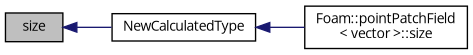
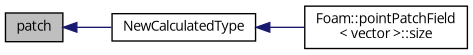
  digraph {
    fontname="Open Sans"
    rankdir=LR
    node [color=black fontname="Open Sans" fontsize=10 shape=record]
    edge [color=midnightblue dir=back fontname="Open Sans" fontsize=10 labelfontname=Helvetica labelfontsize=10 style=solid]
-   n1 [fillcolor=grey75 fontcolor=black height=0.2 label=size style=filled width=0.4]
+   n1 [fillcolor=grey75 fontcolor=black height=0.2 label=patch style=filled width=0.4]
    n2 [height=0.2 label=NewCalculatedType width=0.4]
    n3 [height=0.2 label="Foam::pointPatchField\l\< vector \>::size" width=0.4]
    n1 -> n2
    n2 -> n3
  }
